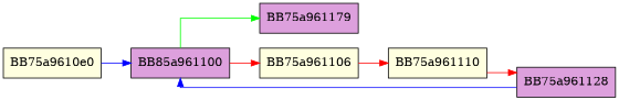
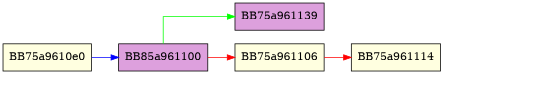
  digraph {
    rankdir=LR
    splines=ortho
    node [fillcolor=plum shape=box style=filled]
    edge [color=red]
    n1 [label=BB85a961100]
    BB75a9610e0 [fillcolor=lightyellow]
-   BB75a961139 [label=BB75a961179]
+   BB75a961139
    BB75a961106 [fillcolor=lightyellow]
-   BB75a961110 [fillcolor=lightyellow]
-   BB75a961128
+   BB75a961110 [fillcolor=lightyellow label=BB75a961114]
    n1 -> BB75a961139 [color=green]
    n1 -> BB75a961106
    BB75a9610e0 -> n1 [color=blue]
    BB75a961106 -> BB75a961110
-   BB75a961110 -> BB75a961128
-   BB75a961128 -> n1 [color=blue]
  }
